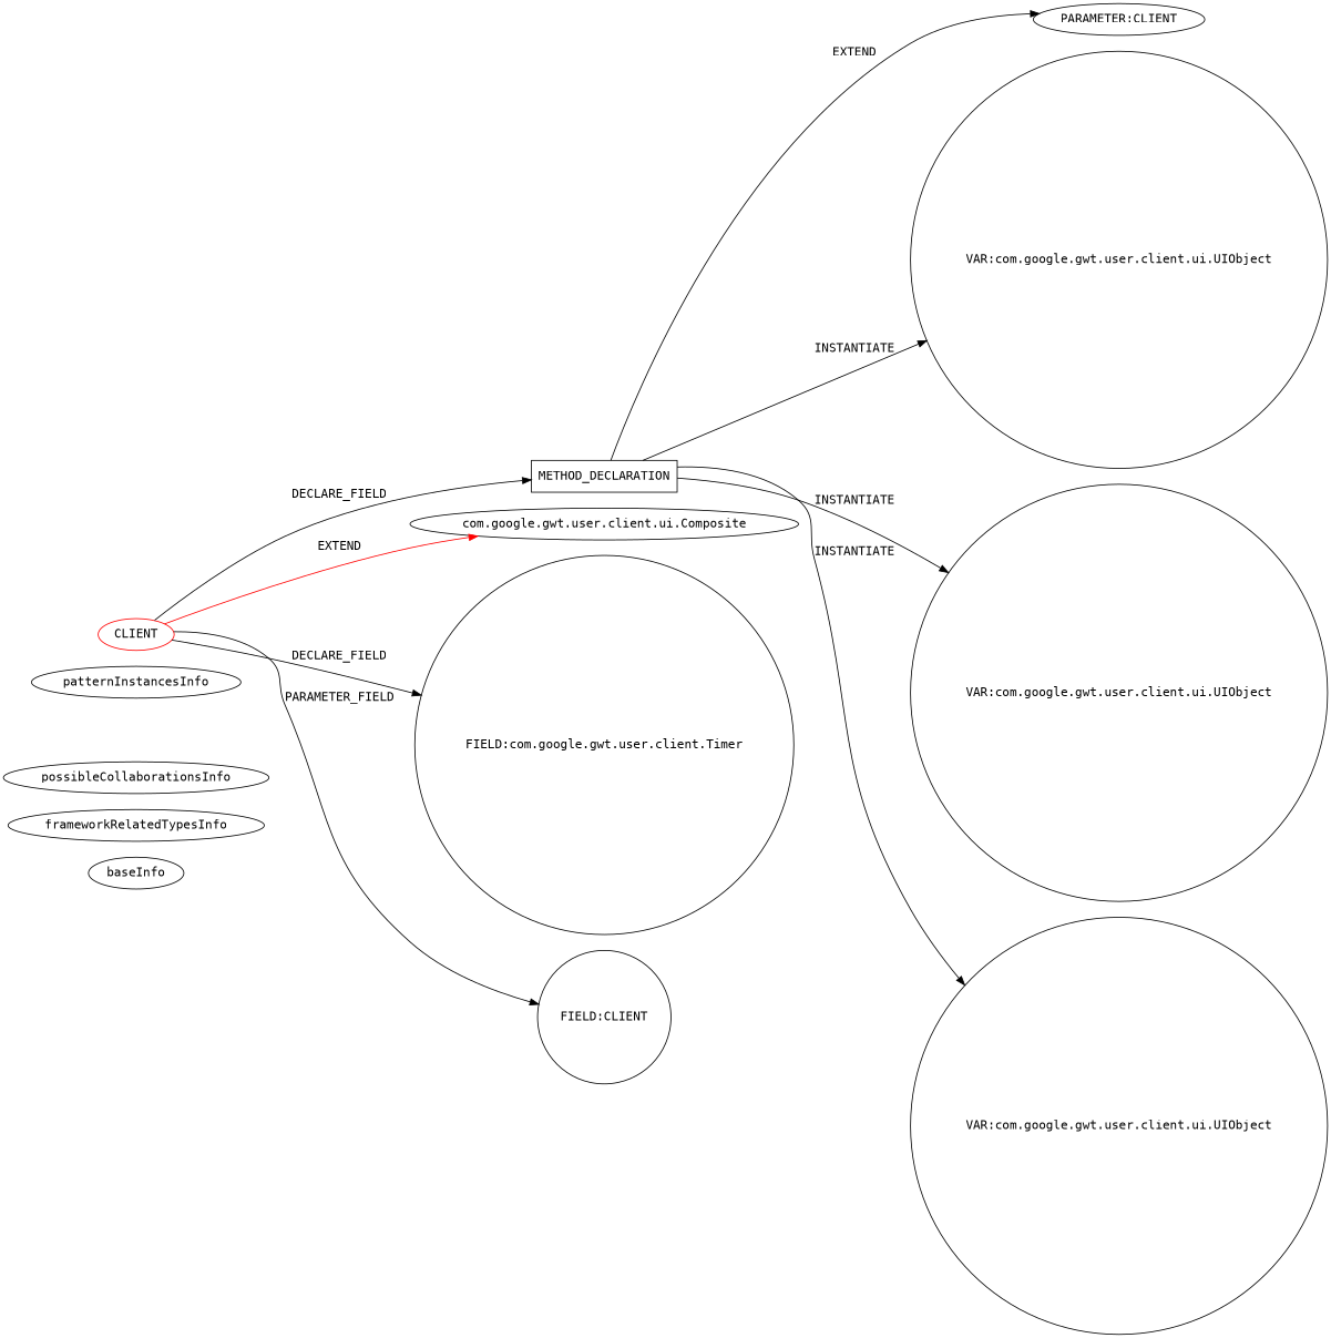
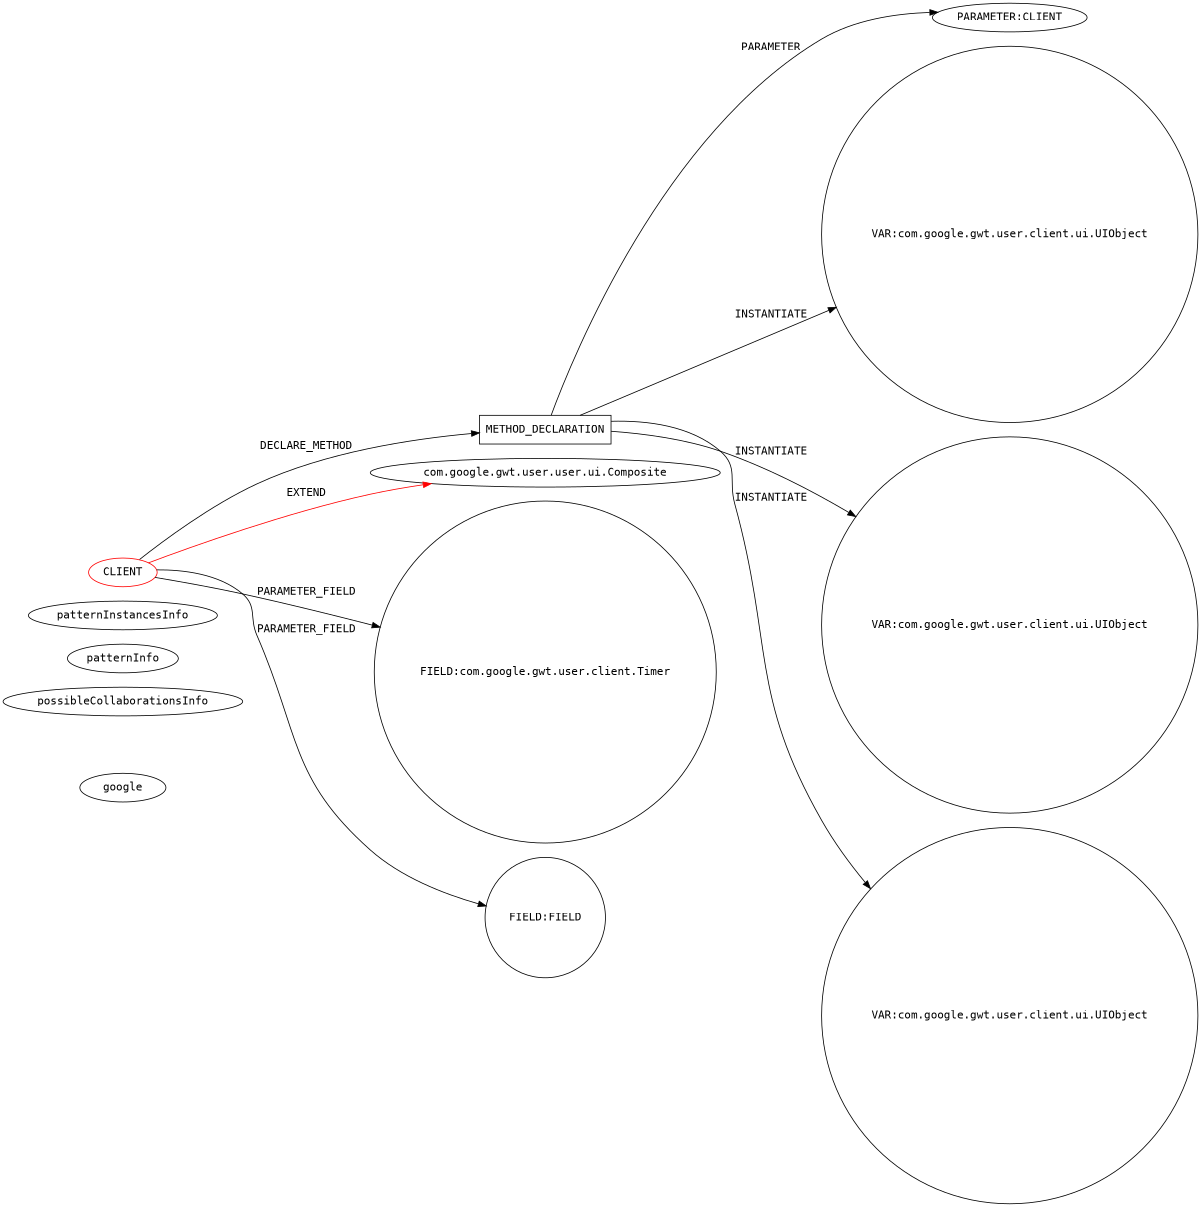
  digraph {
    fontname="DejaVu Sans Mono"
    rankdir=LR
    node [fontname="DejaVu Sans Mono" isFrameworkType=false]
    edge [fontname="DejaVu Sans Mono"]
-   baseInfo [category=pattern graphId=19 isAnonymous=false possibleRelation=false isFrameworkType=""]
-   frameworkRelatedTypesInfo [0="com.google.gwt.user.client.ui.Composite" isFrameworkType=""]
+   baseInfo [category=pattern graphId=19 isAnonymous=false possibleRelation=false label=google isFrameworkType=""]
    possibleCollaborationsInfo [isFrameworkType=""]
+   patternInfo [frequency=2.0 patternRootClient=0 isFrameworkType=""]
    patternInstancesInfo [0="WSDOT-WSDOT-Search-GWT~/WSDOT-WSDOT-Search-GWT/WSDOT-Search-GWT-master/src/gov/wa/wsdot/search/client/SearchWidget.java~SearchWidget~449" 1="vlapan-PhotoBank~/vlapan-PhotoBank/PhotoBank-master/src/com/vlapan/gwt/photobank/client/ui/NotificationPanel.java~NotificationPanel~4614" isFrameworkType=""]
    n6 [label="PARAMETER:CLIENT" vertexType=PARAMETER_DECLARATION]
    n7 [label=METHOD_DECLARATION shape=box vertexType=CLIENT_METHOD_DECLARATION]
    n8 [label="VAR:com.google.gwt.user.client.ui.UIObject" shape=circle vertexType=VARIABLE_EXPRESION]
    n9 [label="VAR:com.google.gwt.user.client.ui.UIObject" shape=circle vertexType=VARIABLE_EXPRESION]
    n10 [label="VAR:com.google.gwt.user.client.ui.UIObject" shape=circle vertexType=VARIABLE_EXPRESION]
    n11 [color=red label=CLIENT vertexType=ROOT_CLIENT_CLASS_DECLARATION]
-   n12 [label="com.google.gwt.user.client.ui.Composite" vertexType=FRAMEWORK_CLASS_TYPE]
+   n12 [label="com.google.gwt.user.user.ui.Composite" vertexType=FRAMEWORK_CLASS_TYPE]
    n13 [label="FIELD:com.google.gwt.user.client.Timer" shape=circle vertexType=FIELD_DECLARATION]
-   n14 [label="FIELD:CLIENT" shape=circle vertexType=FIELD_DECLARATION]
-   n7 -> n6 [label=EXTEND]
+   n14 [label="FIELD:FIELD" shape=circle vertexType=FIELD_DECLARATION]
+   n7 -> n6 [label=PARAMETER]
    n7 -> n8 [label=INSTANTIATE]
    n7 -> n9 [label=INSTANTIATE]
    n7 -> n10 [label=INSTANTIATE]
-   n11 -> n7 [label=DECLARE_FIELD]
+   n11 -> n7 [label=DECLARE_METHOD]
    n11 -> n12 [color=red label=EXTEND]
-   n11 -> n13 [label=DECLARE_FIELD]
+   n11 -> n13 [label=PARAMETER_FIELD]
    n11 -> n14 [label=PARAMETER_FIELD]
  }
